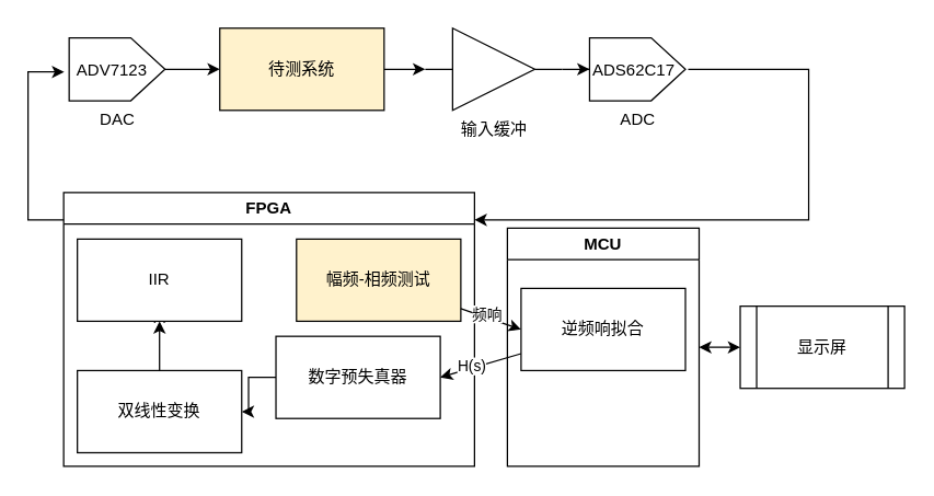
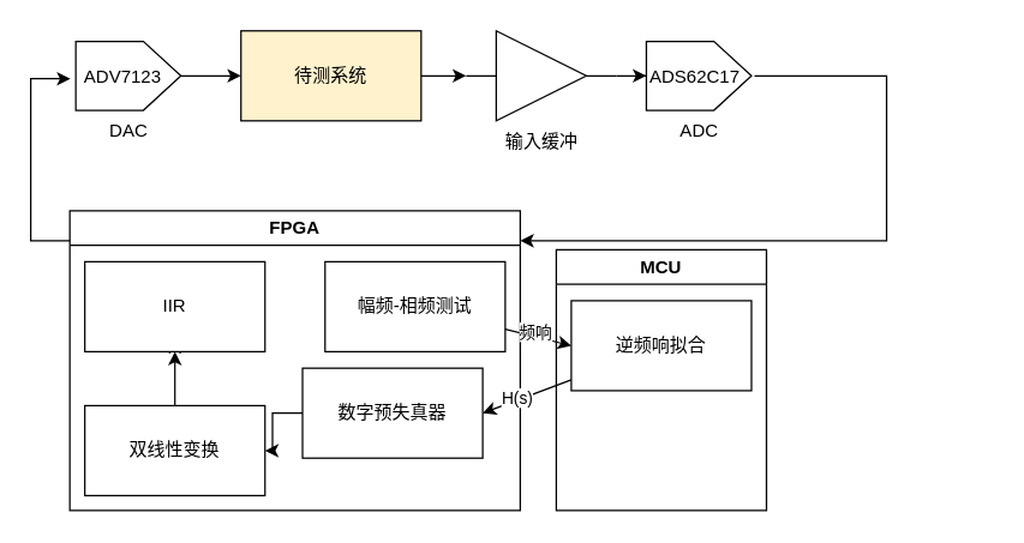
  <mxCell id="0" />
  <mxCell id="1" parent="0" />
  <mxCell id="2" value="FPGA" style="swimlane;whiteSpace=wrap;html=1;" parent="1" vertex="1"><mxGeometry x="46" y="140" width="300" height="200" as="geometry" /></mxCell>
  <mxCell id="3" style="edgeStyle=orthogonalEdgeStyle;rounded=0;orthogonalLoop=1;jettySize=auto;html=1;entryX=1;entryY=0.5;entryDx=0;entryDy=0;" parent="2" source="5" target="9" edge="1"><mxGeometry relative="1" as="geometry" /></mxCell>
  <mxCell id="4" value="H(z)" style="edgeLabel;html=1;align=center;verticalAlign=middle;resizable=0;points=[];" parent="3" vertex="1" connectable="0"><mxGeometry x="-0.272" y="-3" relative="1" as="geometry"><mxPoint x="-72" y="-44" as="offset" /></mxGeometry></mxCell>
  <mxCell id="5" value="数字预失真器" style="whiteSpace=wrap;html=1;" parent="2" vertex="1"><mxGeometry x="155" y="105" width="120" height="60" as="geometry" /></mxCell>
- <mxCell id="6" value="幅频-相频测试" style="whiteSpace=wrap;html=1;fillColor=#fff2cc;" parent="2" vertex="1"><mxGeometry x="170" y="34" width="120" height="60" as="geometry" /></mxCell>
+ <mxCell id="6" value="幅频-相频测试" style="whiteSpace=wrap;html=1;" parent="2" vertex="1"><mxGeometry x="170" y="34" width="120" height="60" as="geometry" /></mxCell>
  <mxCell id="7" value="IIR" style="whiteSpace=wrap;html=1;" parent="2" vertex="1"><mxGeometry x="10" y="34" width="120" height="60" as="geometry" /></mxCell>
  <mxCell id="8" style="edgeStyle=orthogonalEdgeStyle;rounded=0;orthogonalLoop=1;jettySize=auto;html=1;entryX=0.5;entryY=1;entryDx=0;entryDy=0;" parent="2" source="9" target="7" edge="1"><mxGeometry relative="1" as="geometry" /></mxCell>
  <mxCell id="9" value="双线性变换" style="whiteSpace=wrap;html=1;" parent="2" vertex="1"><mxGeometry x="10" y="130" width="120" height="60" as="geometry" /></mxCell>
- <mxCell id="10" style="edgeStyle=orthogonalEdgeStyle;rounded=0;orthogonalLoop=1;jettySize=auto;html=1;entryX=0;entryY=0.5;entryDx=0;entryDy=0;startArrow=classic;startFill=1;" parent="1" source="11" target="13" edge="1"><mxGeometry relative="1" as="geometry" /></mxCell>
  <mxCell id="11" value="MCU" style="swimlane;whiteSpace=wrap;html=1;" parent="1" vertex="1"><mxGeometry x="370" y="166" width="140" height="174" as="geometry" /></mxCell>
- <mxCell id="12" value="逆频响拟合" style="whiteSpace=wrap;html=1;" parent="11" vertex="1"><mxGeometry x="10" y="44" width="120" height="60" as="geometry" /></mxCell>
- <mxCell id="13" value="显示屏" style="shape=process;whiteSpace=wrap;html=1;backgroundOutline=1;" parent="1" vertex="1"><mxGeometry x="540" y="223" width="120" height="60" as="geometry" /></mxCell>
+ <mxCell id="12" value="逆频响拟合" style="whiteSpace=wrap;html=1;" parent="11" vertex="1"><mxGeometry x="10" y="34" width="120" height="60" as="geometry" /></mxCell>
  <mxCell id="14" value="输入缓冲" style="verticalLabelPosition=bottom;shadow=0;dashed=0;align=center;html=1;verticalAlign=top;shape=mxgraph.electrical.logic_gates.buffer2;" parent="1" vertex="1"><mxGeometry x="310" y="20" width="100" height="60" as="geometry" /></mxCell>
  <mxCell id="15" value="ADC" style="verticalLabelPosition=bottom;shadow=0;dashed=0;align=center;html=1;verticalAlign=top;shape=mxgraph.electrical.abstract.dac;direction=east;" parent="1" vertex="1"><mxGeometry x="430" y="27" width="70" height="46" as="geometry" /></mxCell>
  <mxCell id="16" style="edgeStyle=orthogonalEdgeStyle;rounded=0;orthogonalLoop=1;jettySize=auto;html=1;entryX=0;entryY=0.5;entryDx=0;entryDy=0;" parent="1" source="17" target="19" edge="1"><mxGeometry relative="1" as="geometry" /></mxCell>
  <mxCell id="17" value="DAC" style="verticalLabelPosition=bottom;shadow=0;dashed=0;align=center;html=1;verticalAlign=top;shape=mxgraph.electrical.abstract.dac;" parent="1" vertex="1"><mxGeometry x="50" y="27" width="70" height="46" as="geometry" /></mxCell>
  <mxCell id="18" style="edgeStyle=orthogonalEdgeStyle;rounded=0;orthogonalLoop=1;jettySize=auto;html=1;" parent="1" source="19" target="14" edge="1"><mxGeometry relative="1" as="geometry" /></mxCell>
  <mxCell id="19" value="待测系统" style="whiteSpace=wrap;html=1;fillColor=#fff2cc;" parent="1" vertex="1"><mxGeometry x="160" y="20" width="120" height="60" as="geometry" /></mxCell>
  <mxCell id="20" style="edgeStyle=orthogonalEdgeStyle;rounded=0;orthogonalLoop=1;jettySize=auto;html=1;entryX=0;entryY=0.5;entryDx=0;entryDy=0;entryPerimeter=0;" parent="1" source="14" target="15" edge="1"><mxGeometry relative="1" as="geometry" /></mxCell>
  <mxCell id="21" value="ADS62C17" style="text;html=1;align=center;verticalAlign=middle;resizable=0;points=[];autosize=1;strokeColor=none;fillColor=none;" parent="1" vertex="1"><mxGeometry x="422" y="36" width="80" height="30" as="geometry" /></mxCell>
  <mxCell id="22" value="ADV7123" style="text;html=1;align=center;verticalAlign=middle;resizable=0;points=[];autosize=1;strokeColor=none;fillColor=none;" parent="1" vertex="1"><mxGeometry x="46" y="36" width="70" height="30" as="geometry" /></mxCell>
  <mxCell id="23" style="rounded=0;orthogonalLoop=1;jettySize=auto;html=1;entryX=0;entryY=0.5;entryDx=0;entryDy=0;" parent="1" source="6" target="12" edge="1"><mxGeometry relative="1" as="geometry" /></mxCell>
  <mxCell id="24" value="频响" style="edgeLabel;html=1;align=center;verticalAlign=middle;resizable=0;points=[];" parent="23" vertex="1" connectable="0"><mxGeometry x="-0.184" y="3" relative="1" as="geometry"><mxPoint as="offset" /></mxGeometry></mxCell>
  <mxCell id="25" style="rounded=0;orthogonalLoop=1;jettySize=auto;html=1;entryX=1;entryY=0.5;entryDx=0;entryDy=0;" parent="1" source="12" target="5" edge="1"><mxGeometry relative="1" as="geometry" /></mxCell>
  <mxCell id="26" value="H(s)" style="edgeLabel;html=1;align=center;verticalAlign=middle;resizable=0;points=[];" parent="25" vertex="1" connectable="0"><mxGeometry x="0.277" y="3" relative="1" as="geometry"><mxPoint y="-5" as="offset" /></mxGeometry></mxCell>
  <mxCell id="27" style="edgeStyle=orthogonalEdgeStyle;rounded=0;orthogonalLoop=1;jettySize=auto;html=1;entryX=0.006;entryY=0.53;entryDx=0;entryDy=0;entryPerimeter=0;" parent="1" source="2" target="22" edge="1"><mxGeometry relative="1" as="geometry"><Array as="points"><mxPoint x="20" y="160" /><mxPoint x="20" y="52" /></Array></mxGeometry></mxCell>
  <mxCell id="28" style="edgeStyle=orthogonalEdgeStyle;rounded=0;orthogonalLoop=1;jettySize=auto;html=1;entryX=1;entryY=0.1;entryDx=0;entryDy=0;entryPerimeter=0;" parent="1" source="21" target="2" edge="1"><mxGeometry relative="1" as="geometry"><Array as="points"><mxPoint x="590" y="50" /><mxPoint x="590" y="160" /></Array></mxGeometry></mxCell>
